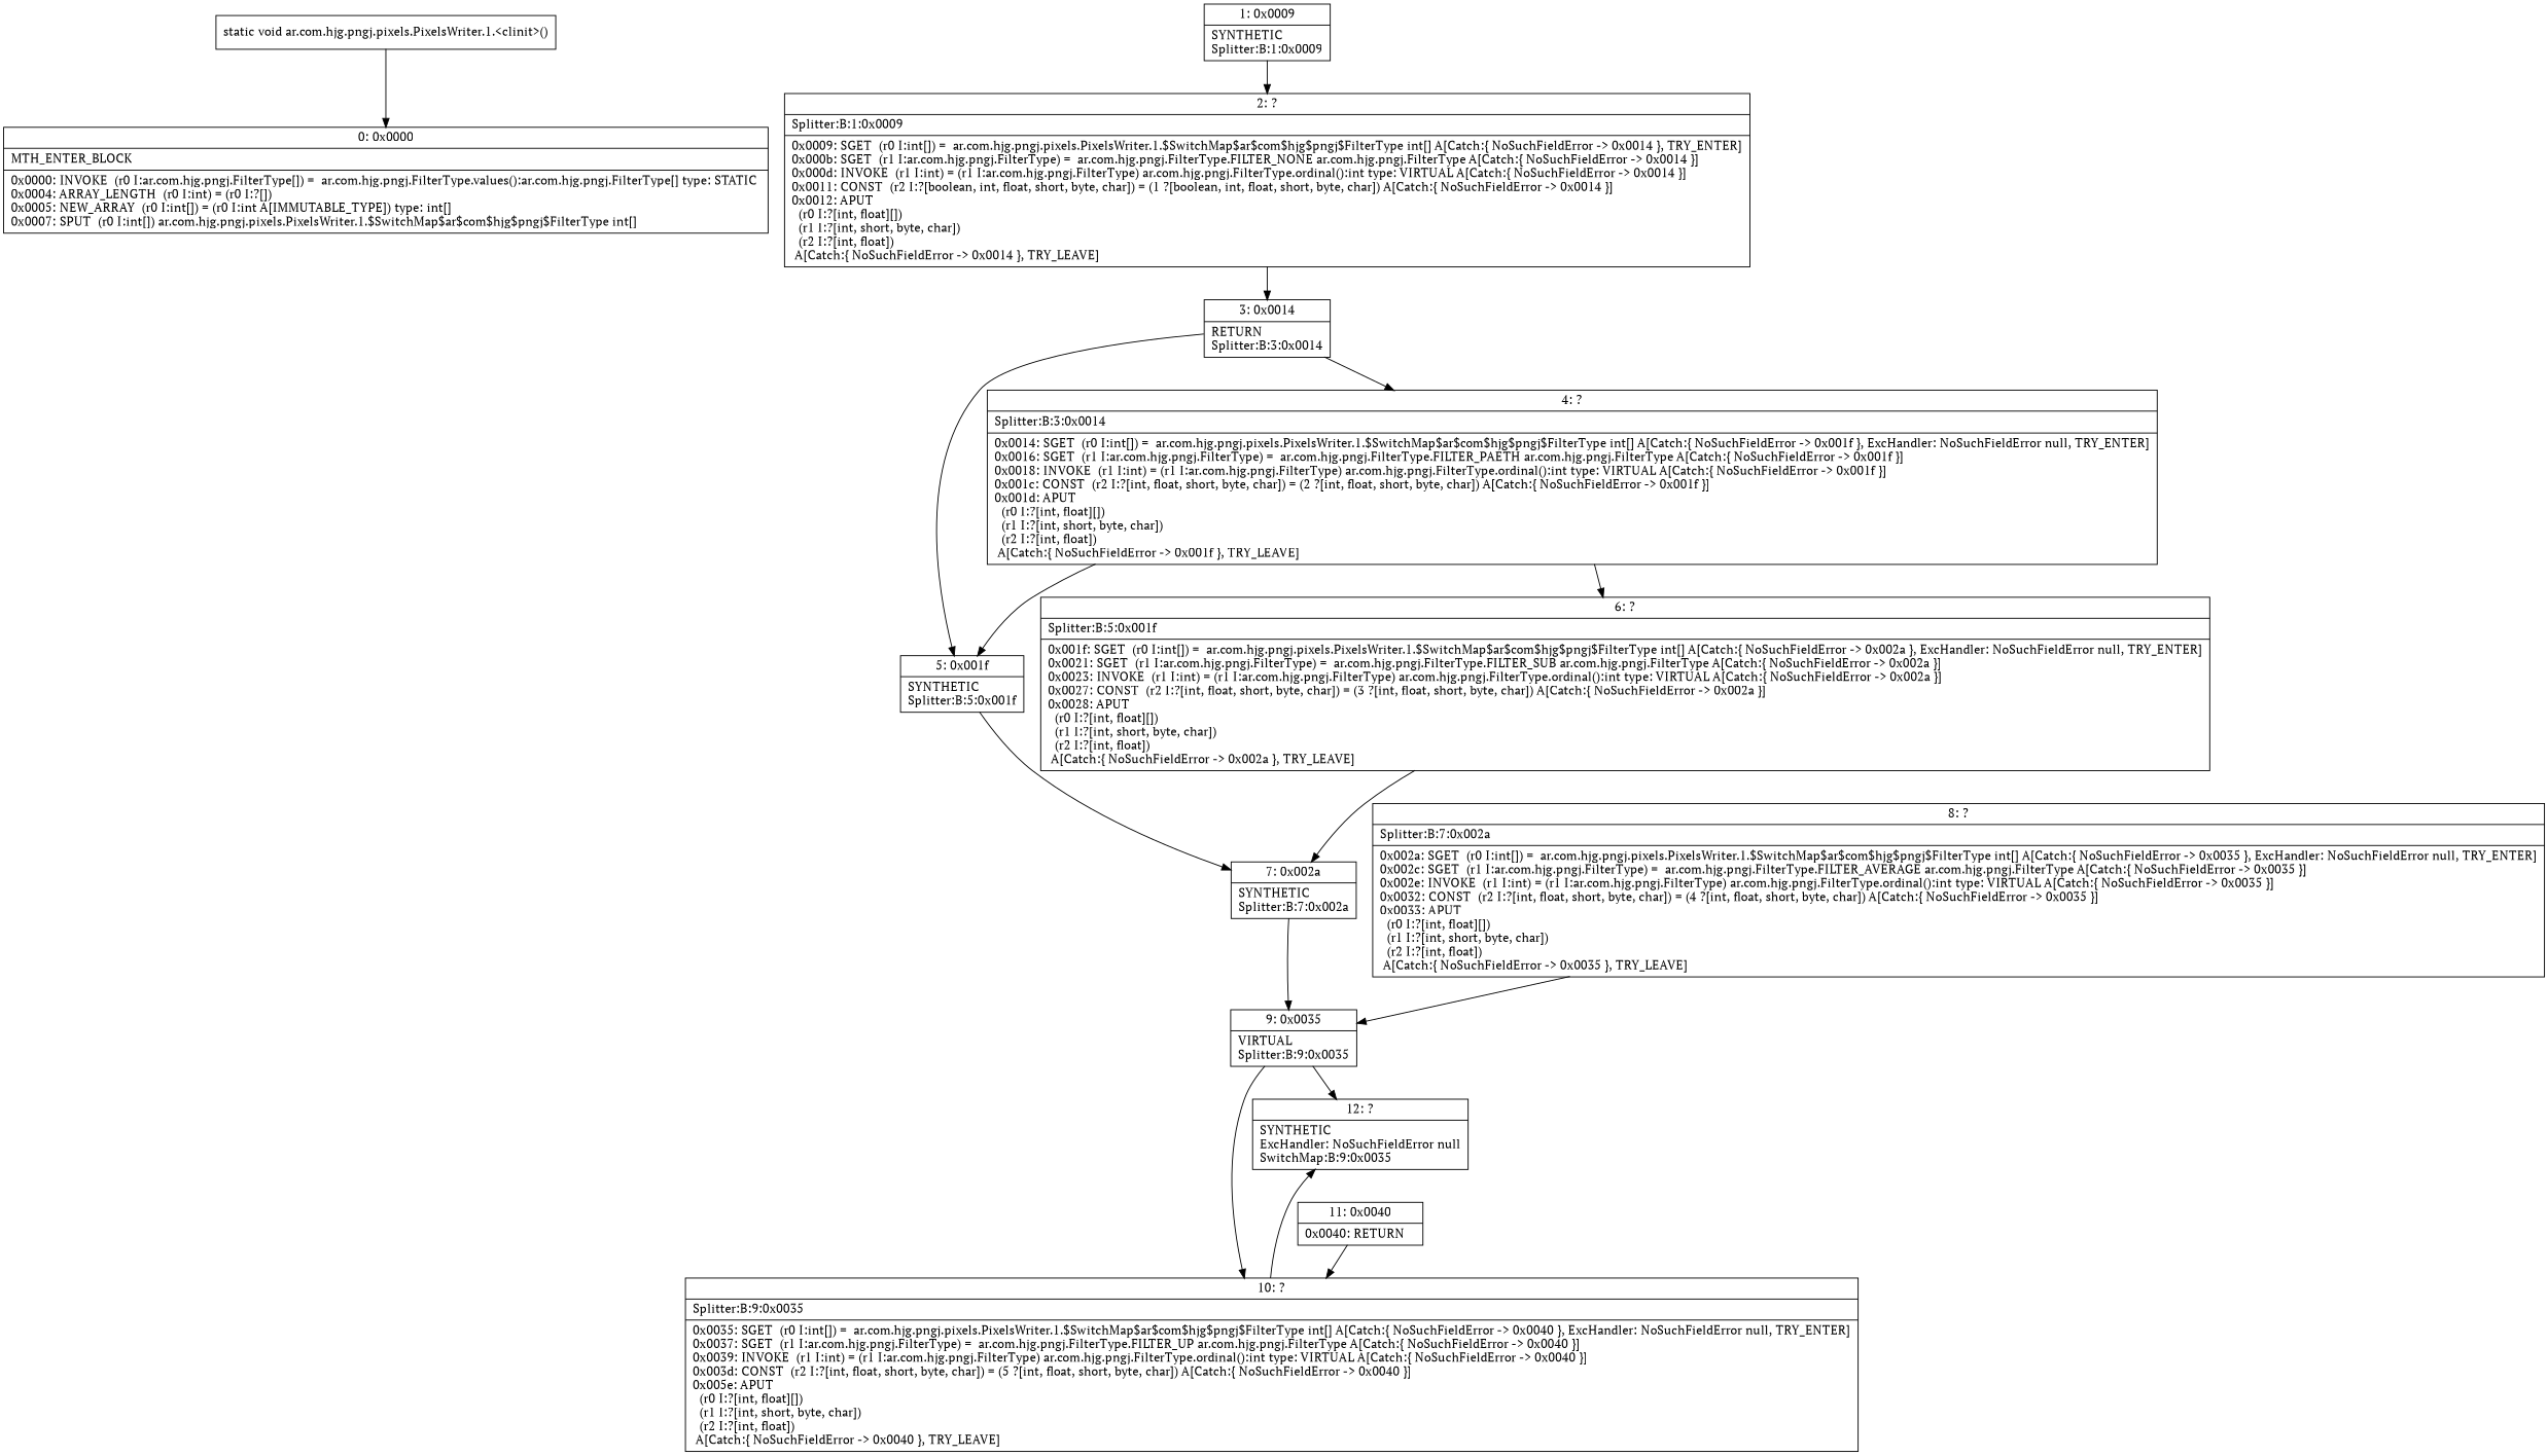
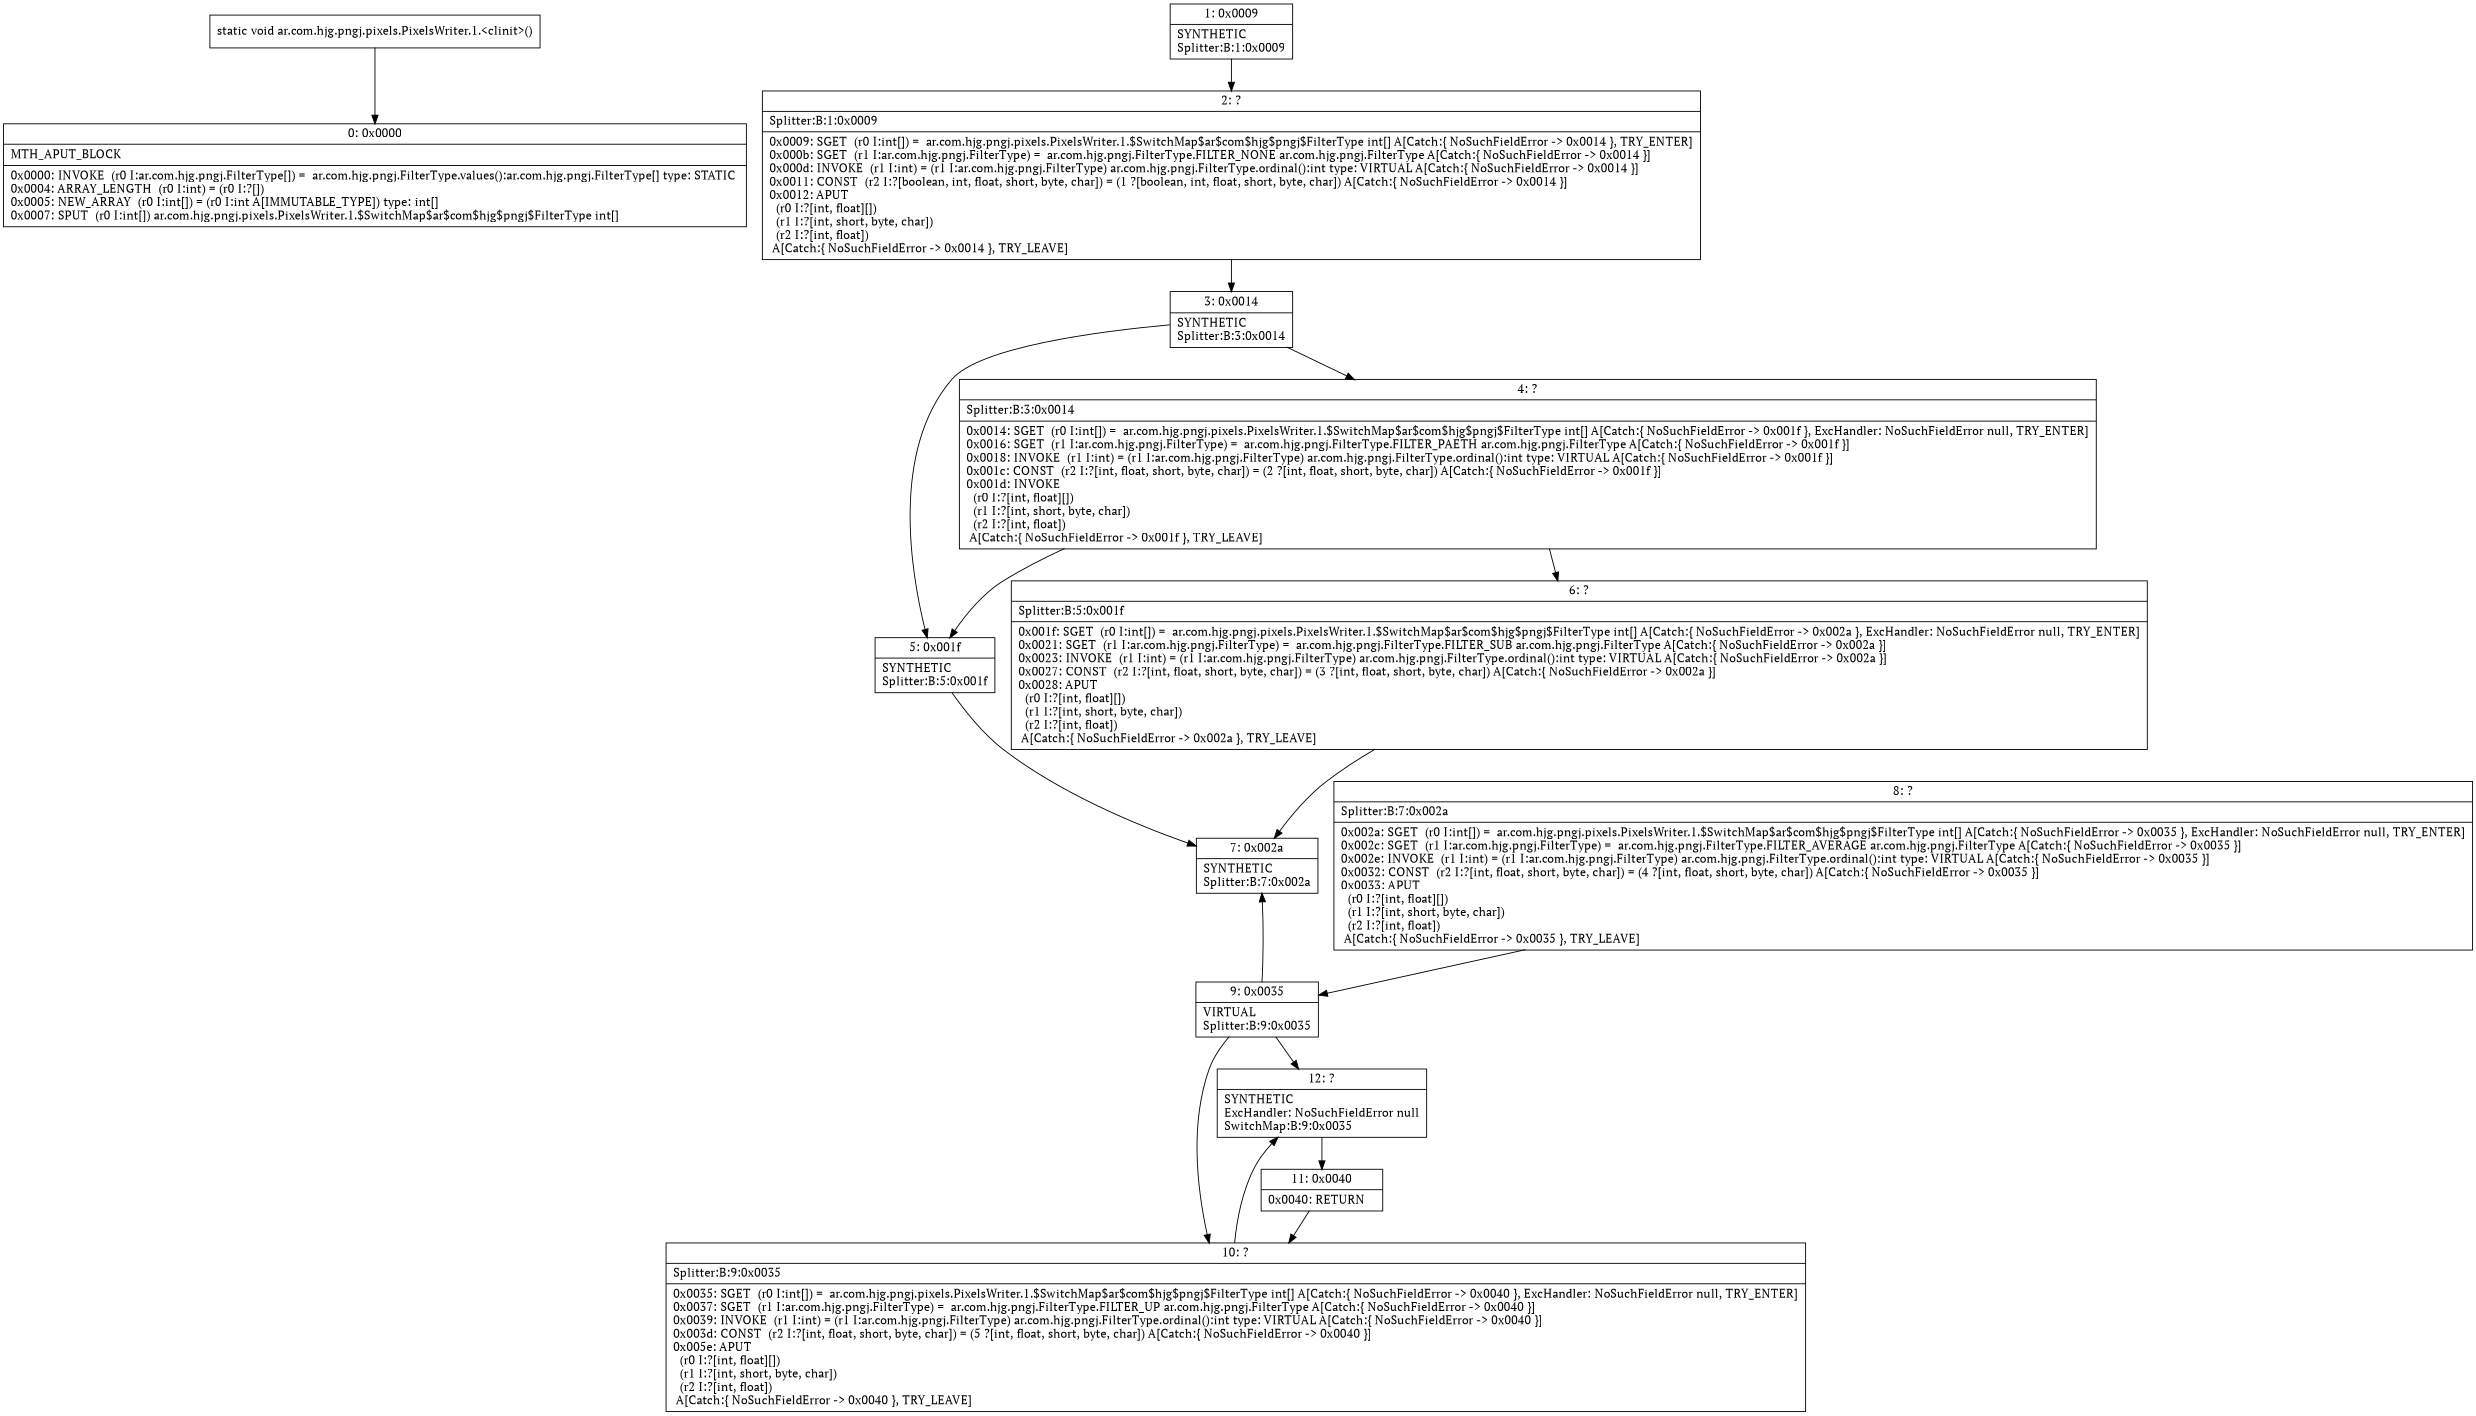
  digraph {
    fontname="PT Serif"
    node [fontname="PT Serif" shape=record]
    edge [fontname="PT Serif"]
-   n1 [label="{0\:\ 0x0000|MTH_ENTER_BLOCK\l|0x0000: INVOKE  (r0 I:ar.com.hjg.pngj.FilterType[]) =  ar.com.hjg.pngj.FilterType.values():ar.com.hjg.pngj.FilterType[] type: STATIC \l0x0004: ARRAY_LENGTH  (r0 I:int) = (r0 I:?[]) \l0x0005: NEW_ARRAY  (r0 I:int[]) = (r0 I:int A[IMMUTABLE_TYPE]) type: int[] \l0x0007: SPUT  (r0 I:int[]) ar.com.hjg.pngj.pixels.PixelsWriter.1.$SwitchMap$ar$com$hjg$pngj$FilterType int[] \l}"]
+   n1 [label="{0\:\ 0x0000|MTH_APUT_BLOCK\l|0x0000: INVOKE  (r0 I:ar.com.hjg.pngj.FilterType[]) =  ar.com.hjg.pngj.FilterType.values():ar.com.hjg.pngj.FilterType[] type: STATIC \l0x0004: ARRAY_LENGTH  (r0 I:int) = (r0 I:?[]) \l0x0005: NEW_ARRAY  (r0 I:int[]) = (r0 I:int A[IMMUTABLE_TYPE]) type: int[] \l0x0007: SPUT  (r0 I:int[]) ar.com.hjg.pngj.pixels.PixelsWriter.1.$SwitchMap$ar$com$hjg$pngj$FilterType int[] \l}"]
    n2 [label="{1\:\ 0x0009|SYNTHETIC\lSplitter:B:1:0x0009\l}"]
    n3 [label="{2\:\ ?|Splitter:B:1:0x0009\l|0x0009: SGET  (r0 I:int[]) =  ar.com.hjg.pngj.pixels.PixelsWriter.1.$SwitchMap$ar$com$hjg$pngj$FilterType int[] A[Catch:\{ NoSuchFieldError \-\> 0x0014 \}, TRY_ENTER]\l0x000b: SGET  (r1 I:ar.com.hjg.pngj.FilterType) =  ar.com.hjg.pngj.FilterType.FILTER_NONE ar.com.hjg.pngj.FilterType A[Catch:\{ NoSuchFieldError \-\> 0x0014 \}]\l0x000d: INVOKE  (r1 I:int) = (r1 I:ar.com.hjg.pngj.FilterType) ar.com.hjg.pngj.FilterType.ordinal():int type: VIRTUAL A[Catch:\{ NoSuchFieldError \-\> 0x0014 \}]\l0x0011: CONST  (r2 I:?[boolean, int, float, short, byte, char]) = (1 ?[boolean, int, float, short, byte, char]) A[Catch:\{ NoSuchFieldError \-\> 0x0014 \}]\l0x0012: APUT  \l  (r0 I:?[int, float][])\l  (r1 I:?[int, short, byte, char])\l  (r2 I:?[int, float])\l A[Catch:\{ NoSuchFieldError \-\> 0x0014 \}, TRY_LEAVE]\l}"]
-   n4 [label="{3\:\ 0x0014|RETURN\lSplitter:B:3:0x0014\l}"]
-   n5 [label="{4\:\ ?|Splitter:B:3:0x0014\l|0x0014: SGET  (r0 I:int[]) =  ar.com.hjg.pngj.pixels.PixelsWriter.1.$SwitchMap$ar$com$hjg$pngj$FilterType int[] A[Catch:\{ NoSuchFieldError \-\> 0x001f \}, ExcHandler: NoSuchFieldError null, TRY_ENTER]\l0x0016: SGET  (r1 I:ar.com.hjg.pngj.FilterType) =  ar.com.hjg.pngj.FilterType.FILTER_PAETH ar.com.hjg.pngj.FilterType A[Catch:\{ NoSuchFieldError \-\> 0x001f \}]\l0x0018: INVOKE  (r1 I:int) = (r1 I:ar.com.hjg.pngj.FilterType) ar.com.hjg.pngj.FilterType.ordinal():int type: VIRTUAL A[Catch:\{ NoSuchFieldError \-\> 0x001f \}]\l0x001c: CONST  (r2 I:?[int, float, short, byte, char]) = (2 ?[int, float, short, byte, char]) A[Catch:\{ NoSuchFieldError \-\> 0x001f \}]\l0x001d: APUT  \l  (r0 I:?[int, float][])\l  (r1 I:?[int, short, byte, char])\l  (r2 I:?[int, float])\l A[Catch:\{ NoSuchFieldError \-\> 0x001f \}, TRY_LEAVE]\l}"]
+   n4 [label="{3\:\ 0x0014|SYNTHETIC\lSplitter:B:3:0x0014\l}"]
+   n5 [label="{4\:\ ?|Splitter:B:3:0x0014\l|0x0014: SGET  (r0 I:int[]) =  ar.com.hjg.pngj.pixels.PixelsWriter.1.$SwitchMap$ar$com$hjg$pngj$FilterType int[] A[Catch:\{ NoSuchFieldError \-\> 0x001f \}, ExcHandler: NoSuchFieldError null, TRY_ENTER]\l0x0016: SGET  (r1 I:ar.com.hjg.pngj.FilterType) =  ar.com.hjg.pngj.FilterType.FILTER_PAETH ar.com.hjg.pngj.FilterType A[Catch:\{ NoSuchFieldError \-\> 0x001f \}]\l0x0018: INVOKE  (r1 I:int) = (r1 I:ar.com.hjg.pngj.FilterType) ar.com.hjg.pngj.FilterType.ordinal():int type: VIRTUAL A[Catch:\{ NoSuchFieldError \-\> 0x001f \}]\l0x001c: CONST  (r2 I:?[int, float, short, byte, char]) = (2 ?[int, float, short, byte, char]) A[Catch:\{ NoSuchFieldError \-\> 0x001f \}]\l0x001d: INVOKE  \l  (r0 I:?[int, float][])\l  (r1 I:?[int, short, byte, char])\l  (r2 I:?[int, float])\l A[Catch:\{ NoSuchFieldError \-\> 0x001f \}, TRY_LEAVE]\l}"]
    n6 [label="{5\:\ 0x001f|SYNTHETIC\lSplitter:B:5:0x001f\l}"]
    n7 [label="{6\:\ ?|Splitter:B:5:0x001f\l|0x001f: SGET  (r0 I:int[]) =  ar.com.hjg.pngj.pixels.PixelsWriter.1.$SwitchMap$ar$com$hjg$pngj$FilterType int[] A[Catch:\{ NoSuchFieldError \-\> 0x002a \}, ExcHandler: NoSuchFieldError null, TRY_ENTER]\l0x0021: SGET  (r1 I:ar.com.hjg.pngj.FilterType) =  ar.com.hjg.pngj.FilterType.FILTER_SUB ar.com.hjg.pngj.FilterType A[Catch:\{ NoSuchFieldError \-\> 0x002a \}]\l0x0023: INVOKE  (r1 I:int) = (r1 I:ar.com.hjg.pngj.FilterType) ar.com.hjg.pngj.FilterType.ordinal():int type: VIRTUAL A[Catch:\{ NoSuchFieldError \-\> 0x002a \}]\l0x0027: CONST  (r2 I:?[int, float, short, byte, char]) = (3 ?[int, float, short, byte, char]) A[Catch:\{ NoSuchFieldError \-\> 0x002a \}]\l0x0028: APUT  \l  (r0 I:?[int, float][])\l  (r1 I:?[int, short, byte, char])\l  (r2 I:?[int, float])\l A[Catch:\{ NoSuchFieldError \-\> 0x002a \}, TRY_LEAVE]\l}"]
    n8 [label="{7\:\ 0x002a|SYNTHETIC\lSplitter:B:7:0x002a\l}"]
    n9 [label="{9\:\ 0x0035|VIRTUAL\lSplitter:B:9:0x0035\l}"]
    n10 [label="{8\:\ ?|Splitter:B:7:0x002a\l|0x002a: SGET  (r0 I:int[]) =  ar.com.hjg.pngj.pixels.PixelsWriter.1.$SwitchMap$ar$com$hjg$pngj$FilterType int[] A[Catch:\{ NoSuchFieldError \-\> 0x0035 \}, ExcHandler: NoSuchFieldError null, TRY_ENTER]\l0x002c: SGET  (r1 I:ar.com.hjg.pngj.FilterType) =  ar.com.hjg.pngj.FilterType.FILTER_AVERAGE ar.com.hjg.pngj.FilterType A[Catch:\{ NoSuchFieldError \-\> 0x0035 \}]\l0x002e: INVOKE  (r1 I:int) = (r1 I:ar.com.hjg.pngj.FilterType) ar.com.hjg.pngj.FilterType.ordinal():int type: VIRTUAL A[Catch:\{ NoSuchFieldError \-\> 0x0035 \}]\l0x0032: CONST  (r2 I:?[int, float, short, byte, char]) = (4 ?[int, float, short, byte, char]) A[Catch:\{ NoSuchFieldError \-\> 0x0035 \}]\l0x0033: APUT  \l  (r0 I:?[int, float][])\l  (r1 I:?[int, short, byte, char])\l  (r2 I:?[int, float])\l A[Catch:\{ NoSuchFieldError \-\> 0x0035 \}, TRY_LEAVE]\l}"]
    n11 [label="{10\:\ ?|Splitter:B:9:0x0035\l|0x0035: SGET  (r0 I:int[]) =  ar.com.hjg.pngj.pixels.PixelsWriter.1.$SwitchMap$ar$com$hjg$pngj$FilterType int[] A[Catch:\{ NoSuchFieldError \-\> 0x0040 \}, ExcHandler: NoSuchFieldError null, TRY_ENTER]\l0x0037: SGET  (r1 I:ar.com.hjg.pngj.FilterType) =  ar.com.hjg.pngj.FilterType.FILTER_UP ar.com.hjg.pngj.FilterType A[Catch:\{ NoSuchFieldError \-\> 0x0040 \}]\l0x0039: INVOKE  (r1 I:int) = (r1 I:ar.com.hjg.pngj.FilterType) ar.com.hjg.pngj.FilterType.ordinal():int type: VIRTUAL A[Catch:\{ NoSuchFieldError \-\> 0x0040 \}]\l0x003d: CONST  (r2 I:?[int, float, short, byte, char]) = (5 ?[int, float, short, byte, char]) A[Catch:\{ NoSuchFieldError \-\> 0x0040 \}]\l0x005e: APUT  \l  (r0 I:?[int, float][])\l  (r1 I:?[int, short, byte, char])\l  (r2 I:?[int, float])\l A[Catch:\{ NoSuchFieldError \-\> 0x0040 \}, TRY_LEAVE]\l}"]
    n12 [label="{12\:\ ?|SYNTHETIC\lExcHandler: NoSuchFieldError null\lSwitchMap:B:9:0x0035\l}"]
    n13 [label="{11\:\ 0x0040|0x0040: RETURN   \l}"]
    n14 [label="{static void ar.com.hjg.pngj.pixels.PixelsWriter.1.\<clinit\>() }"]
    n2 -> n3
    n3 -> n4
    n4 -> n5
    n4 -> n6
    n5 -> n6
    n5 -> n7
    n6 -> n8
    n7 -> n8
-   n8 -> n9
+   n9 -> n8
    n9 -> n11
    n9 -> n12
    n10 -> n9
    n11 -> n12
+   n12 -> n13
    n13 -> n11
    n14 -> n1
  }
